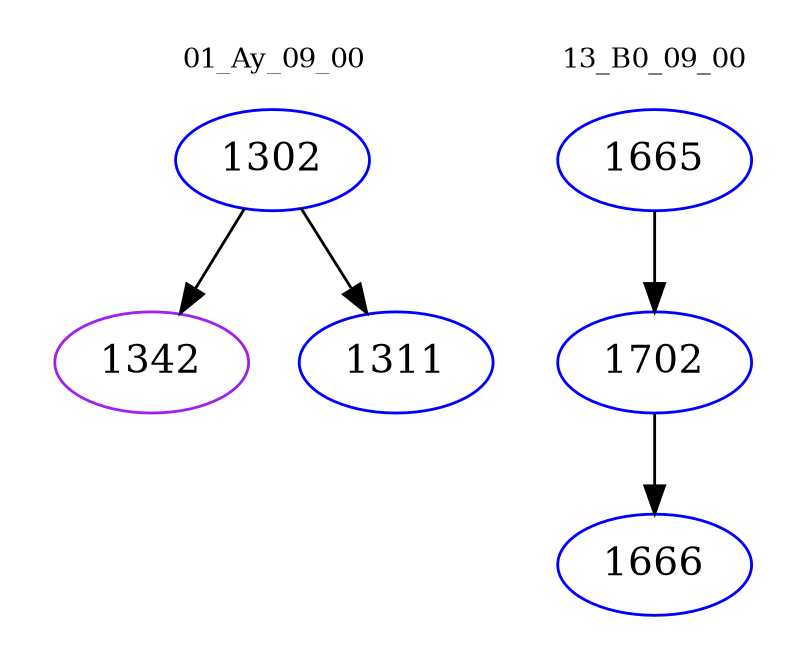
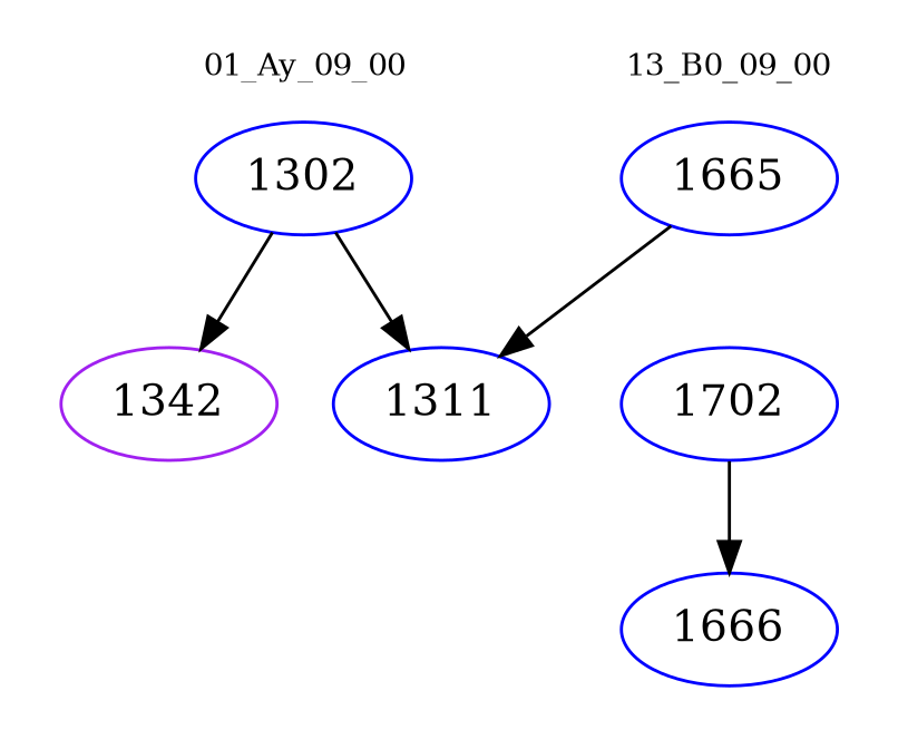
  digraph {
    node [color=blue]
    edge [color=black]
    n1 [label=1302]
    n2 [color=purple label=1342]
    n3 [label=1311]
    n4 [label=1665]
    n5 [label=1666]
    n6 [label=1702]
    subgraph cluster_1 {
      color=white
      fontsize=10
      label="01_Ay_09_00"
      n1
      n2
      n3
    }
    subgraph cluster_2 {
      color=white
      fontsize=10
      label="13_B0_09_00"
      n4
      n5
      n6
    }
    n1 -> n2
    n1 -> n3
-   n4 -> n6
+   n4 -> n3
    n6 -> n5
  }
